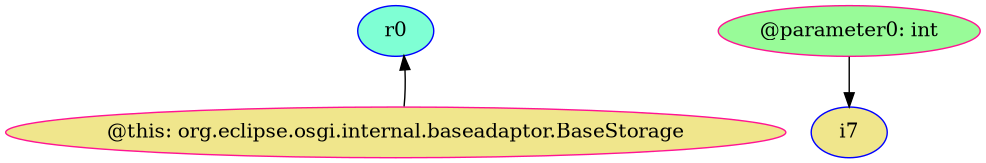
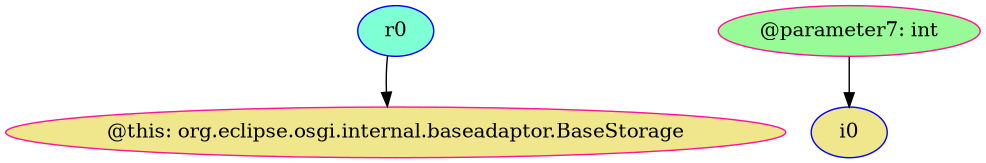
  digraph {
    node [color=blue fillcolor=khaki style=filled]
    n1 [fillcolor=aquamarine label=r0]
-   n2 [label=i7]
+   n2 [label=i0]
    n3 [color=deeppink label="@this: org.eclipse.osgi.internal.baseadaptor.BaseStorage"]
-   n4 [color=deeppink fillcolor=palegreen label="@parameter0: int"]
-   n3 -> n1
+   n4 [color=deeppink fillcolor=palegreen label="@parameter7: int"]
+   n1 -> n3
    n4 -> n2
  }
